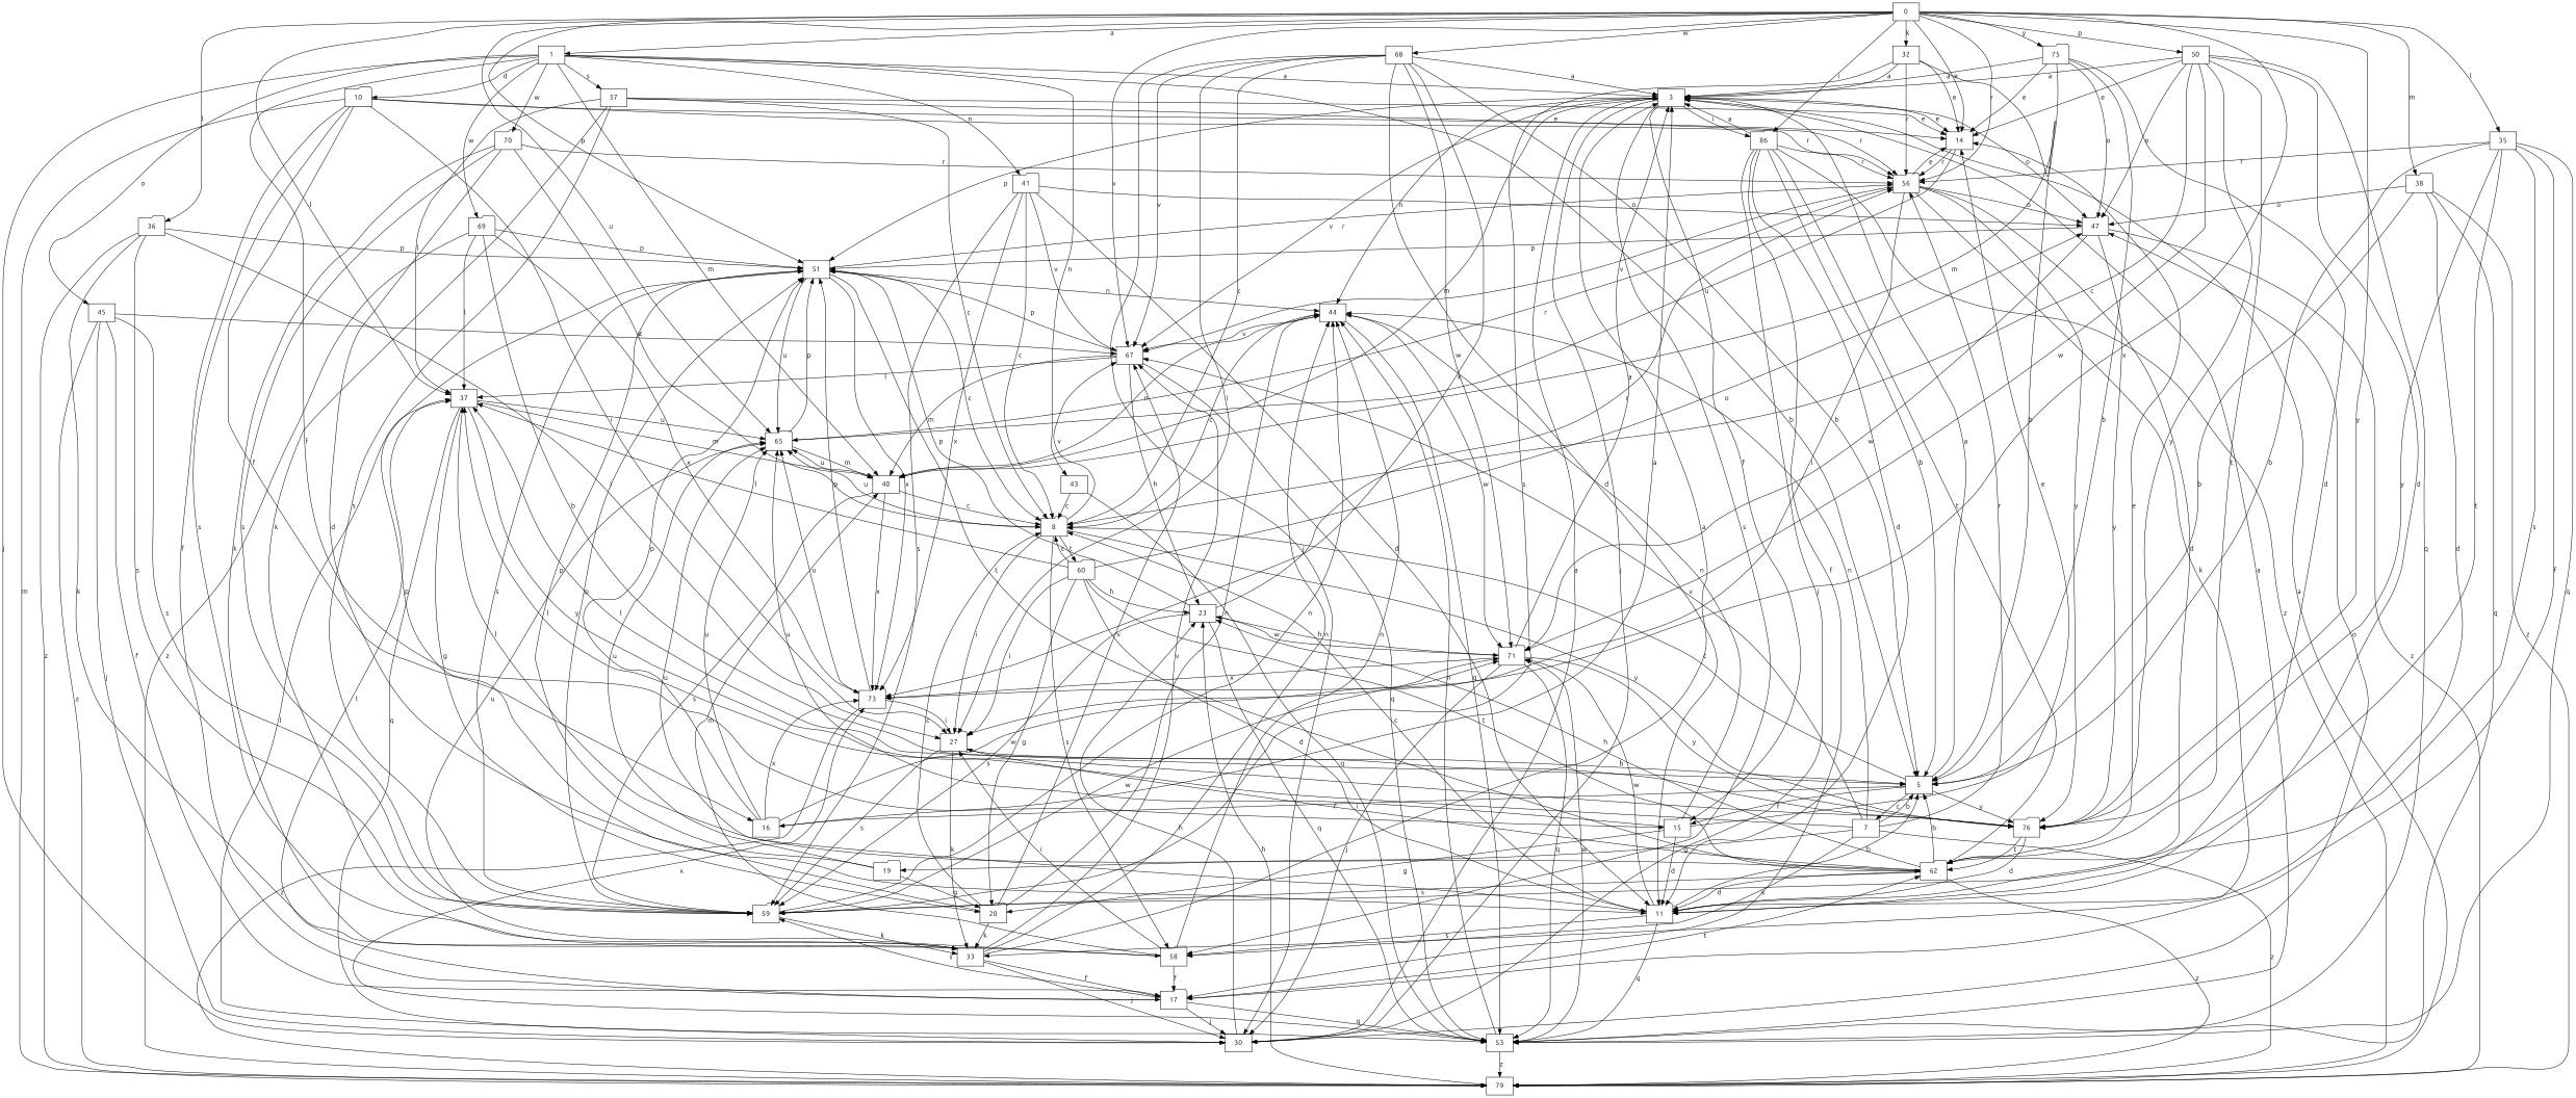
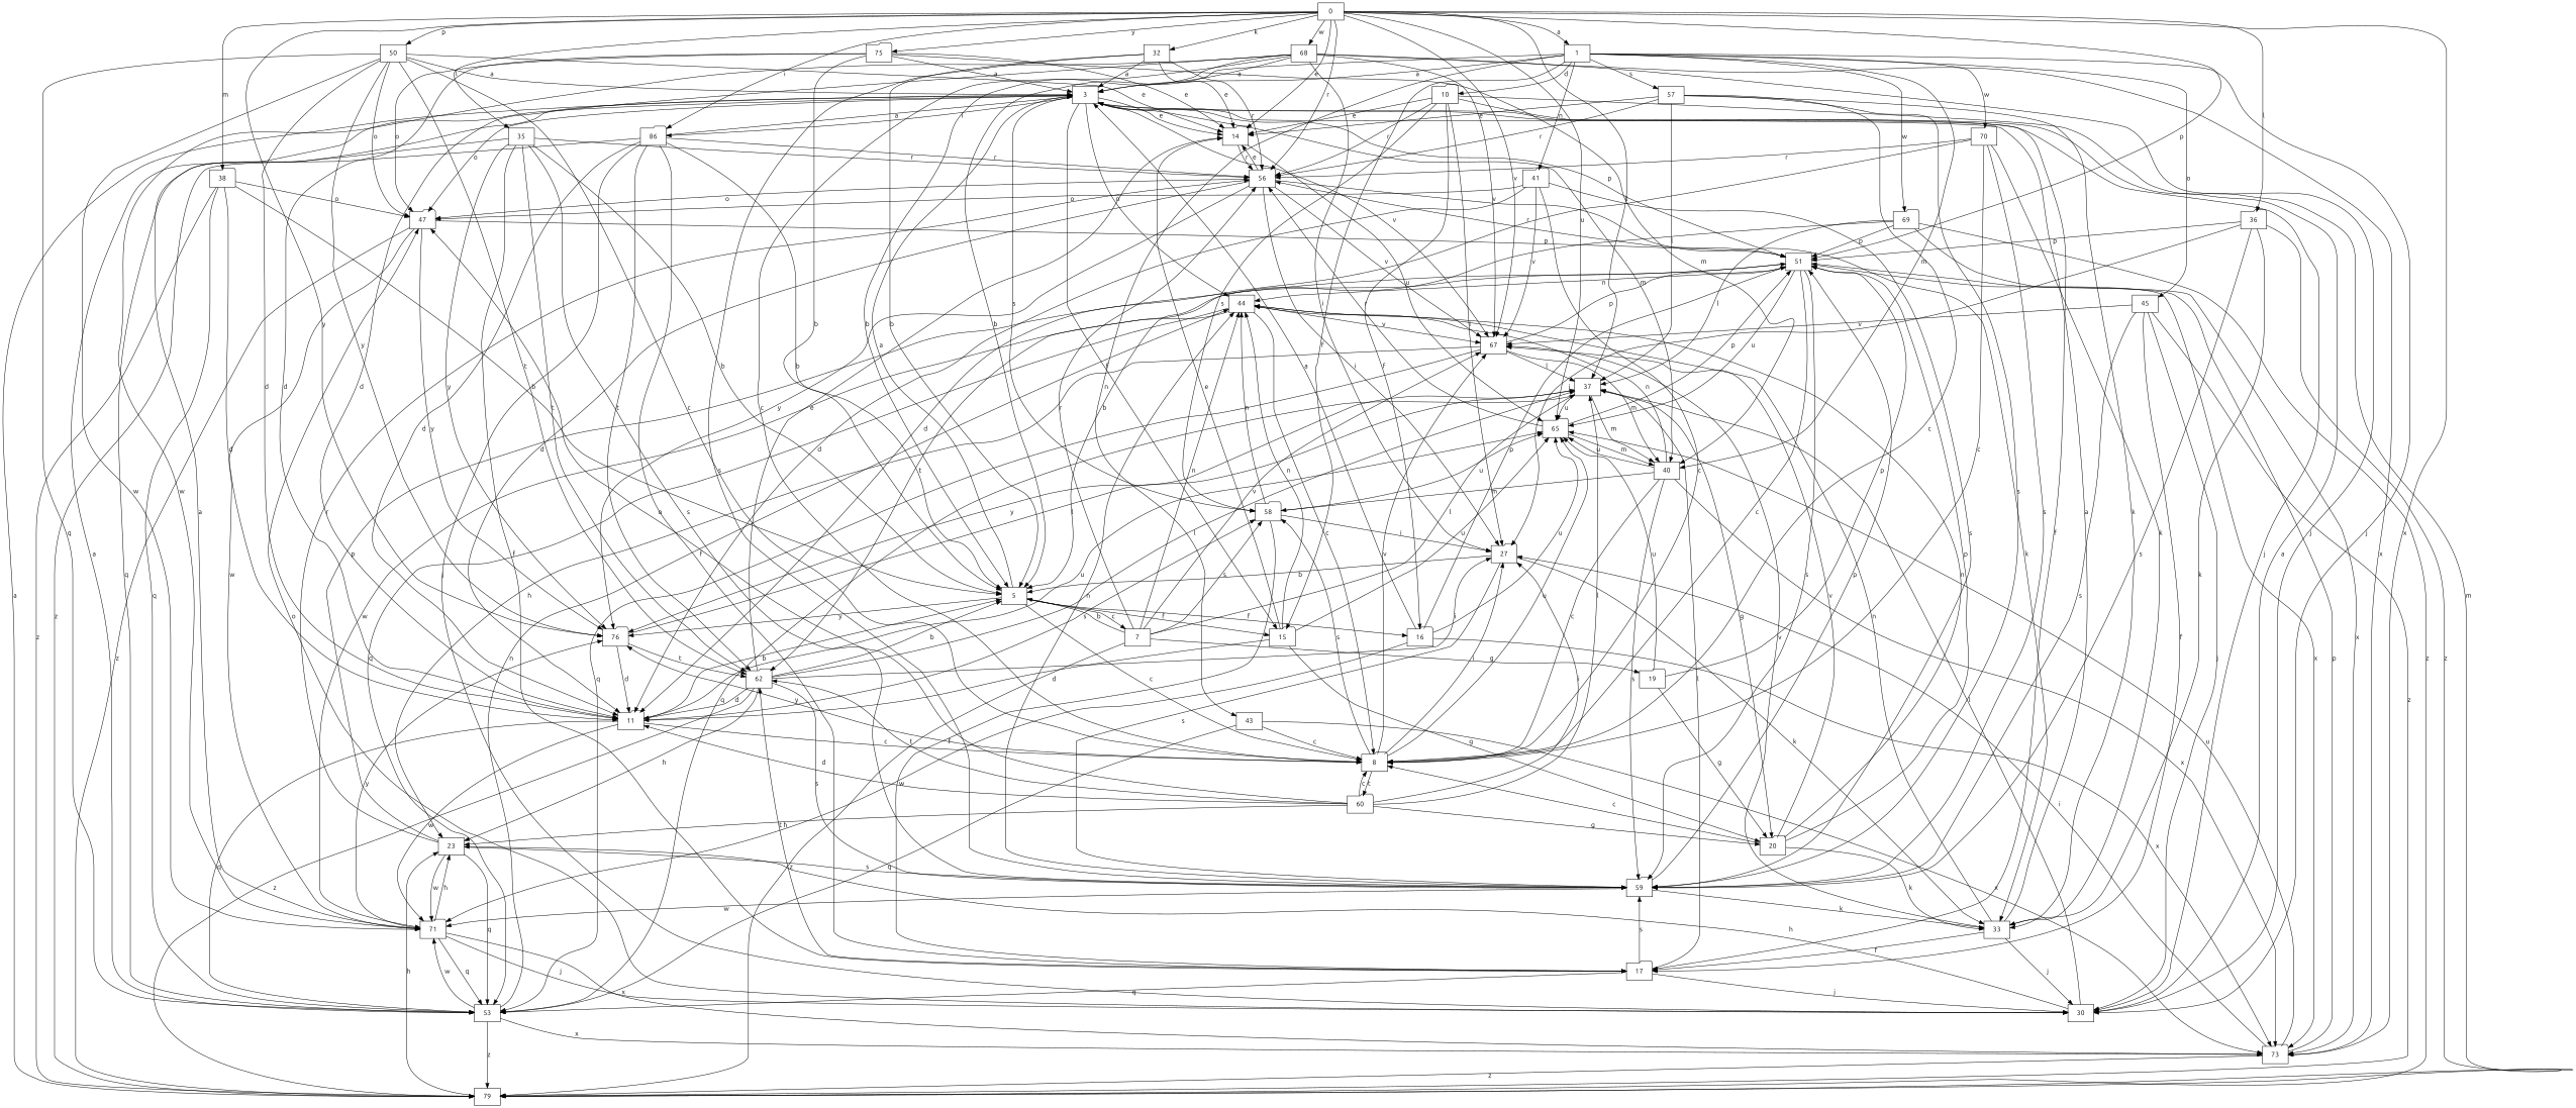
  strict digraph {
    fontname=Ubuntu
    node [fontname=Ubuntu shape=folder]
    edge [fontname=Ubuntu]
    0 [shape=box]
    1 [shape=box]
    14
    n4 [label=86]
    32 [shape=box]
    35 [shape=box]
    36
    37 [shape=box]
    38
    50 [shape=box]
    51 [shape=box]
    56
    65
    67
    68 [shape=box]
    73
    75
    76
    3 [shape=box]
    5 [shape=box]
    10
    15
    30 [shape=box]
    40 [shape=box]
    41
    43 [shape=box]
    45 [shape=box]
    57 [shape=box]
    69
    70
    79 [shape=box]
    17
    11
    62
    59
    53 [shape=box]
    27
    33 [shape=box]
    20
    47
    8
    71
    44 [shape=box]
    23 [shape=box]
    58
    7 [shape=box]
    16
    19
    60
    0 -> 1 [label=a]
    0 -> 14 [label=e]
    0 -> n4 [label=i]
    0 -> 32 [label=k]
    0 -> 35 [label=l]
    0 -> 36 [label=l]
    0 -> 37 [label=l]
    0 -> 38 [label=m]
    0 -> 50 [label=p]
    0 -> 51 [label=p]
    0 -> 56 [label=r]
    0 -> 65 [label=u]
    0 -> 67 [label=v]
    0 -> 68 [label=w]
    0 -> 73 [label=x]
    0 -> 75 [label=y]
    0 -> 76 [label=y]
    1 -> 3 [label=a]
    1 -> 5 [label=b]
    1 -> 10 [label=d]
    1 -> 15 [label=f]
    1 -> 30 [label=j]
    1 -> 40 [label=m]
    1 -> 41 [label=n]
    1 -> 43 [label=n]
    1 -> 45 [label=o]
    1 -> 57 [label=s]
    1 -> 69 [label=w]
    1 -> 70 [label=w]
    14 -> 56 [label=r]
    14 -> 65 [label=u]
    n4 -> 56 [label=r]
    n4 -> 3 [label=a]
    n4 -> 5 [label=b]
    n4 -> 30 [label=j]
    n4 -> 79 [label=z]
    n4 -> 17 [label=f]
    n4 -> 11 [label=d]
    n4 -> 62 [label=t]
    32 -> 14 [label=e]
    32 -> 56 [label=r]
    32 -> 3 [label=a]
    32 -> 5 [label=b]
    32 -> 59 [label=s]
    35 -> 56 [label=r]
    35 -> 76 [label=y]
    35 -> 5 [label=b]
    35 -> 17 [label=f]
    35 -> 62 [label=t]
    35 -> 59 [label=s]
    35 -> 53 [label=q]
    36 -> 51 [label=p]
    36 -> 79 [label=z]
    36 -> 59 [label=s]
    36 -> 27 [label=i]
    36 -> 33 [label=k]
    37 -> 65 [label=u]
    37 -> 76 [label=y]
    37 -> 40 [label=m]
    37 -> 53 [label=q]
    37 -> 20 [label=g]
    38 -> 5 [label=b]
    38 -> 79 [label=z]
    38 -> 11 [label=d]
    38 -> 53 [label=q]
    38 -> 47 [label=o]
    50 -> 14 [label=e]
    50 -> 76 [label=y]
    50 -> 3 [label=a]
    50 -> 11 [label=d]
    50 -> 62 [label=t]
    50 -> 53 [label=q]
    50 -> 47 [label=o]
    50 -> 8 [label=c]
    50 -> 71 [label=w]
    51 -> 56 [label=r]
    51 -> 65 [label=u]
    51 -> 73 [label=x]
    51 -> 62 [label=t]
    51 -> 59 [label=s]
    51 -> 8 [label=c]
    51 -> 44 [label=n]
    56 -> 14 [label=e]
    56 -> 67 [label=v]
    56 -> 76 [label=y]
    56 -> 11 [label=d]
    56 -> 27 [label=i]
    56 -> 33 [label=k]
    56 -> 47 [label=o]
    65 -> 51 [label=p]
    65 -> 56 [label=r]
    65 -> 40 [label=m]
    67 -> 37 [label=l]
    67 -> 51 [label=p]
    67 -> 40 [label=m]
    67 -> 53 [label=q]
    67 -> 23 [label=h]
    68 -> 67 [label=v]
    68 -> 73 [label=x]
    68 -> 3 [label=a]
    68 -> 5 [label=b]
    68 -> 30 [label=j]
    68 -> 11 [label=d]
    68 -> 27 [label=i]
    68 -> 8 [label=c]
    68 -> 71 [label=w]
    73 -> 51 [label=p]
    73 -> 65 [label=u]
    73 -> 79 [label=z]
    73 -> 27 [label=i]
    75 -> 14 [label=e]
    75 -> 3 [label=a]
    75 -> 5 [label=b]
    75 -> 40 [label=m]
    75 -> 11 [label=d]
    75 -> 47 [label=o]
    76 -> 37 [label=l]
    76 -> 11 [label=d]
    76 -> 62 [label=t]
    3 -> 14 [label=e]
    3 -> n4 [label=i]
    3 -> 51 [label=p]
    3 -> 67 [label=v]
    3 -> 15 [label=f]
    3 -> 30 [label=j]
    3 -> 40 [label=m]
    3 -> 47 [label=o]
    3 -> 44 [label=n]
    3 -> 58 [label=s]
    5 -> 76 [label=y]
    5 -> 3 [label=a]
    5 -> 15 [label=f]
    5 -> 8 [label=c]
    5 -> 7 [label=c]
    5 -> 16 [label=f]
    10 -> 14 [label=e]
    10 -> 56 [label=r]
    10 -> 79 [label=m]
    10 -> 17 [label=f]
    10 -> 27 [label=i]
    10 -> 58 [label=s]
    10 -> 16 [label=f]
    15 -> 14 [label=e]
    15 -> 65 [label=u]
    15 -> 11 [label=d]
    15 -> 20 [label=g]
    15 -> 44 [label=n]
    30 -> 37 [label=l]
    30 -> 3 [label=a]
    30 -> 47 [label=o]
    30 -> 23 [label=h]
    40 -> 65 [label=u]
    40 -> 73 [label=x]
    40 -> 59 [label=s]
    40 -> 8 [label=c]
    40 -> 44 [label=n]
    41 -> 67 [label=v]
-   41 -> 73 [label=x]
+   43 -> 73 [label=x]
    41 -> 11 [label=d]
    41 -> 59 [label=s]
    41 -> 47 [label=o]
    41 -> 8 [label=c]
    43 -> 53 [label=q]
    43 -> 8 [label=c]
    45 -> 67 [label=v]
    45 -> 30 [label=j]
    45 -> 79 [label=z]
    45 -> 17 [label=f]
    45 -> 59 [label=s]
    57 -> 14 [label=e]
    57 -> 37 [label=l]
    57 -> 56 [label=r]
    57 -> 59 [label=s]
    57 -> 33 [label=k]
    57 -> 8 [label=c]
    69 -> 37 [label=l]
    69 -> 51 [label=p]
    69 -> 73 [label=x]
    69 -> 5 [label=b]
    69 -> 79 [label=z]
    70 -> 56 [label=r]
    70 -> 11 [label=d]
    70 -> 59 [label=s]
    70 -> 33 [label=k]
    70 -> 8 [label=c]
    79 -> 3 [label=a]
    79 -> 23 [label=h]
    17 -> 37 [label=l]
    17 -> 30 [label=j]
    17 -> 62 [label=t]
    17 -> 59 [label=s]
    17 -> 53 [label=q]
    11 -> 65 [label=u]
    11 -> 5 [label=b]
    11 -> 53 [label=q]
    11 -> 8 [label=c]
    11 -> 71 [label=w]
    11 -> 58 [label=s]
    62 -> 14 [label=e]
    62 -> 37 [label=l]
    62 -> 5 [label=b]
    62 -> 79 [label=z]
    62 -> 11 [label=d]
    62 -> 59 [label=s]
    62 -> 27 [label=i]
    62 -> 23 [label=h]
    59 -> 51 [label=p]
    59 -> 33 [label=k]
    59 -> 71 [label=w]
    59 -> 44 [label=n]
    53 -> 73 [label=x]
    53 -> 3 [label=a]
    53 -> 79 [label=z]
    53 -> 71 [label=w]
    53 -> 44 [label=n]
    27 -> 5 [label=b]
    27 -> 59 [label=s]
    27 -> 33 [label=k]
    33 -> 67 [label=v]
    33 -> 3 [label=a]
    33 -> 30 [label=j]
    33 -> 17 [label=f]
    33 -> 44 [label=n]
    20 -> 51 [label=p]
    20 -> 67 [label=v]
    20 -> 33 [label=k]
    20 -> 8 [label=c]
    20 -> 44 [label=n]
    47 -> 51 [label=p]
    47 -> 76 [label=y]
    47 -> 79 [label=z]
    47 -> 71 [label=w]
    8 -> 65 [label=u]
    8 -> 67 [label=v]
    8 -> 76 [label=y]
    8 -> 27 [label=i]
    8 -> 58 [label=s]
    8 -> 60 [label=t]
    71 -> 73 [label=x]
    71 -> 76 [label=y]
    71 -> 3 [label=a]
    71 -> 30 [label=j]
    71 -> 53 [label=q]
    71 -> 23 [label=h]
    44 -> 67 [label=v]
    44 -> 53 [label=q]
    44 -> 8 [label=c]
    44 -> 71 [label=w]
    23 -> 51 [label=p]
    23 -> 56 [label=r]
    23 -> 59 [label=s]
    23 -> 53 [label=q]
    23 -> 71 [label=w]
    58 -> 65 [label=u]
-   58 -> 40 [label=m]
+   40 -> 58 [label=m]
    58 -> 17 [label=f]
    58 -> 27 [label=i]
    58 -> 44 [label=n]
    7 -> 37 [label=l]
    7 -> 56 [label=r]
    7 -> 67 [label=v]
    7 -> 5 [label=b]
    7 -> 79 [label=z]
    7 -> 44 [label=n]
    7 -> 58 [label=s]
    7 -> 19 [label=g]
    16 -> 51 [label=p]
    16 -> 65 [label=u]
    16 -> 73 [label=x]
    16 -> 3 [label=a]
    16 -> 71 [label=w]
    19 -> 51 [label=p]
    19 -> 65 [label=u]
    19 -> 20 [label=g]
    60 -> 37 [label=l]
    60 -> 11 [label=d]
    60 -> 62 [label=t]
    60 -> 27 [label=i]
    60 -> 20 [label=g]
    60 -> 47 [label=o]
    60 -> 8 [label=c]
    60 -> 23 [label=h]
  }
